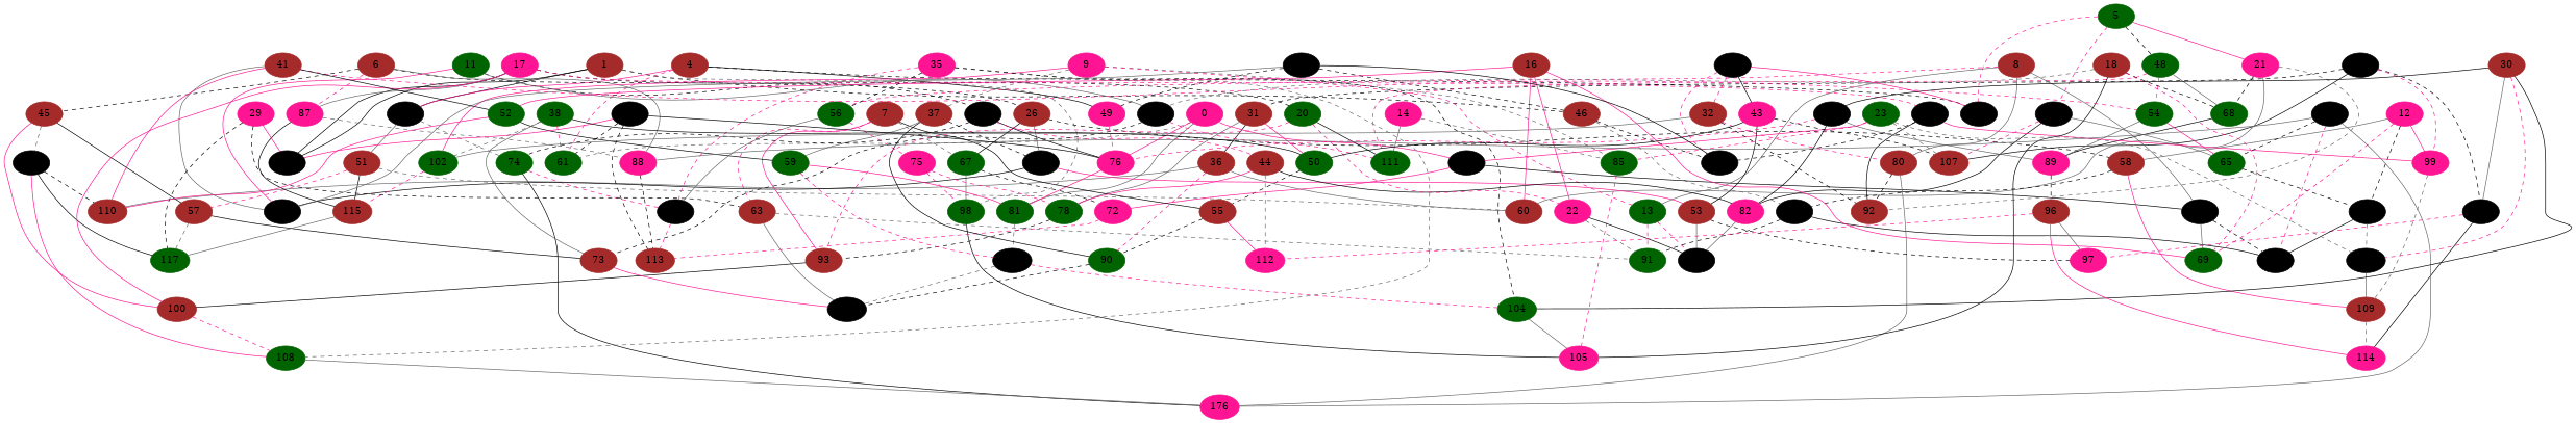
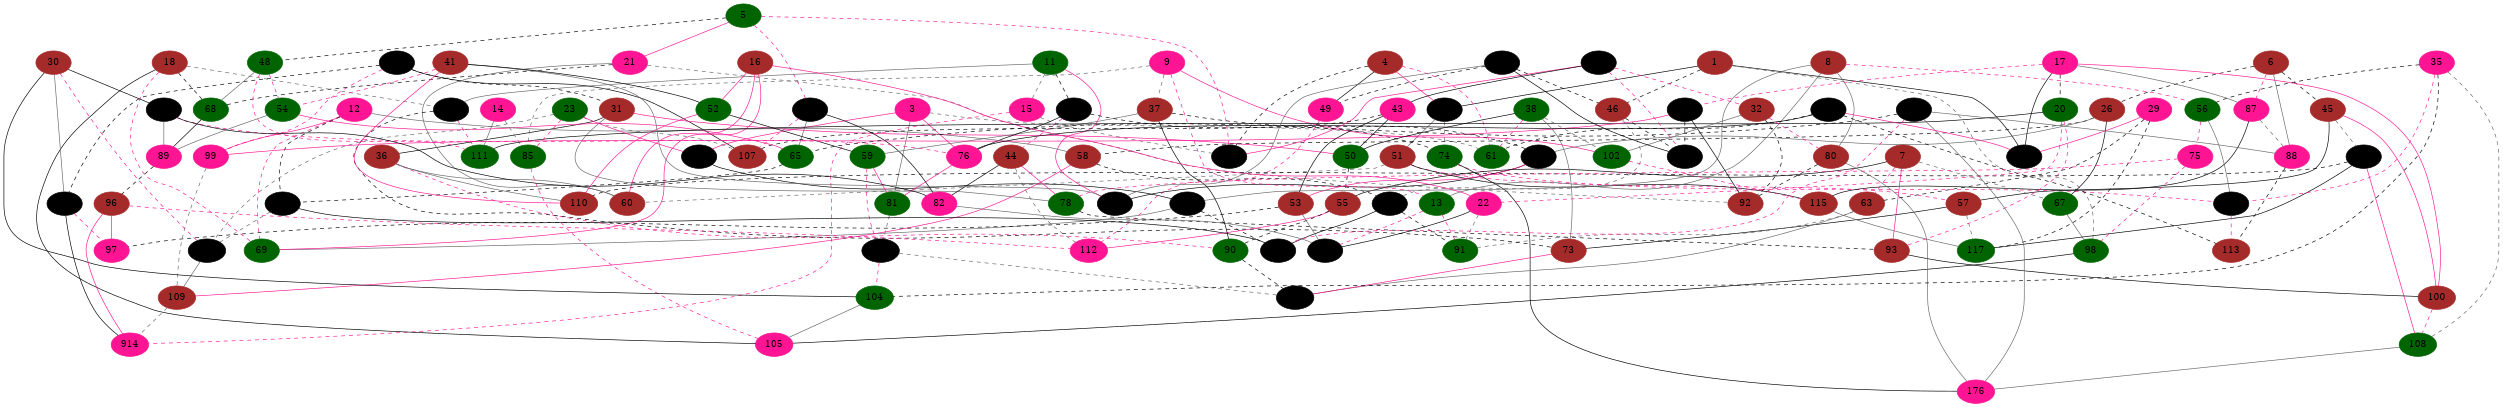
  graph {
    node [color=brown style=filled]
    edge [color=black style=dashed]
    10 [color=black]
    1
    33 [color=black]
    46
    98 [color=darkgreen]
    51
    74 [color=darkgreen]
    77 [color=black]
    84 [color=black]
    105 [color=deeppink]
    2 [color=black]
    31
    83 [color=black]
    99 [color=deeppink]
    107
    36
    50 [color=darkgreen]
    78 [color=darkgreen]
-   114 [color=deeppink]
+   114 [color=deeppink label=914]
    97 [color=deeppink]
    109
-   3 [color=deeppink label=0]
+   3 [color=deeppink]
    39 [color=black]
    61 [color=darkgreen]
    81 [color=darkgreen]
    76 [color=deeppink]
    14 [color=deeppink]
    85 [color=darkgreen]
    111 [color=darkgreen]
    62 [color=black]
-   72 [color=deeppink]
    101 [color=black]
    4
    49 [color=deeppink]
    70 [color=black]
    112 [color=deeppink]
    5 [color=darkgreen]
    21 [color=deeppink]
    34 [color=black]
    48 [color=darkgreen]
    60
    68 [color=darkgreen]
    92
    65 [color=darkgreen]
    82 [color=deeppink]
    54 [color=darkgreen]
    6
    26
    45
    87 [color=deeppink]
    88 [color=deeppink]
    67 [color=darkgreen]
    58
    42 [color=black]
    100
    57
    64 [color=black]
    115
    113
    7
    55
    63
    93
    90 [color=darkgreen]
    91 [color=darkgreen]
    103 [color=black]
    13 [color=darkgreen]
    8
    56 [color=darkgreen]
    80
    86 [color=black]
    95 [color=black]
    75 [color=deeppink]
    69 [color=darkgreen]
    94 [color=black]
    n76 [color=deeppink label=176]
    9 [color=deeppink]
    37
    102 [color=darkgreen]
    59 [color=darkgreen]
    11 [color=darkgreen]
+   15 [color=deeppink]
    19 [color=black]
    25 [color=black]
    79 [color=black]
    44
    73
    12 [color=deeppink]
    66 [color=black]
    106 [color=black]
    29 [color=deeppink]
    117 [color=darkgreen]
    16
    22 [color=deeppink]
    52 [color=darkgreen]
    110
    17 [color=deeppink]
    20 [color=darkgreen]
    47 [color=black]
    108 [color=darkgreen]
    18
    89 [color=deeppink]
    23 [color=darkgreen]
    24 [color=black]
    53
    27 [color=black]
    28 [color=black]
    32
    43 [color=deeppink]
    30
    71 [color=black]
    104 [color=darkgreen]
    35 [color=deeppink]
    38 [color=darkgreen]
    40 [color=black]
    41
    96
    10 -- 51 [color=gray40 style=solid]
    10 -- 74 [color=gray40]
    1 -- 10 [style=solid]
    1 -- 33 [style=solid]
    1 -- 46
    1 -- 98 [color=gray40]
    46 -- 77
    46 -- 84 [color=gray40]
    98 -- 105 [style=solid]
    51 -- 60 [color=gray40]
    51 -- 57 [color=deeppink]
    51 -- 115 [style=solid]
    74 -- 95 [color=deeppink]
    74 -- n76 [style=solid]
    84 -- 91
    84 -- 94 [style=solid]
    2 -- 31
    2 -- 83
    2 -- 99 [color=deeppink]
    2 -- 107 [style=solid]
    31 -- 36 [style=solid]
    31 -- 50 [color=deeppink style=solid]
    31 -- 78 [color=gray40 style=solid]
    83 -- 114 [style=solid]
    83 -- 97 [color=deeppink]
    99 -- 109 [color=gray40]
    36 -- 60 [color=gray40 style=solid]
    36 -- 90 [color=deeppink]
    36 -- 110 [color=gray40 style=solid]
    50 -- 55
    78 -- 93
    109 -- 114 [color=gray40]
    3 -- 39 [color=deeppink style=solid]
    3 -- 61 [color=gray40]
    3 -- 81 [color=gray40 style=solid]
    3 -- 76 [color=deeppink style=solid]
    39 -- 62 [style=solid]
-   39 -- 72 [color=deeppink style=solid]
    81 -- 101 [color=gray40]
    76 -- 81 [color=deeppink style=solid]
    14 -- 85 [color=gray40]
    14 -- 111 [color=gray40 style=solid]
    85 -- 105 [color=deeppink]
    62 -- 69 [color=gray40 style=solid]
    62 -- 94
-   72 -- 113 [color=deeppink]
    101 -- 103 [color=gray40]
    101 -- 104 [color=deeppink]
    4 -- 10 [color=deeppink style=solid]
    4 -- 61 [color=deeppink]
    4 -- 49 [style=solid]
    4 -- 70
-   49 -- 76 [color=deeppink]
+   49 -- 112 [color=deeppink]
    5 -- 70 [color=deeppink]
    5 -- 21 [color=deeppink style=solid]
    5 -- 34 [color=deeppink]
    5 -- 48
    21 -- 60 [color=gray40 style=solid]
    21 -- 68
    21 -- 92 [color=gray40]
    34 -- 107 [color=deeppink]
    34 -- 65 [color=gray40 style=solid]
    34 -- 82 [style=solid]
    48 -- 111 [color=deeppink]
    48 -- 68 [color=gray40 style=solid]
    48 -- 54 [color=deeppink]
    68 -- 89 [style=solid]
    65 -- 66
    82 -- 86 [color=gray40 style=solid]
    54 -- 65 [color=deeppink style=solid]
    54 -- 89 [color=gray40 style=solid]
    6 -- 26
    6 -- 45
    6 -- 87 [color=deeppink]
    6 -- 88 [color=gray40 style=solid]
    26 -- 67 [style=solid]
    26 -- 58
    26 -- 42 [color=gray40 style=solid]
    45 -- 100 [color=deeppink style=solid]
    45 -- 57 [style=solid]
    45 -- 64 [color=gray40]
    87 -- 88 [color=gray40]
    87 -- 115 [style=solid]
    88 -- 113
    67 -- 98 [color=gray40 style=solid]
-   67 -- 72
    58 -- 84
    58 -- 109 [color=deeppink style=solid]
    42 -- 79 [style=solid]
    42 -- 53 [color=deeppink style=solid]
    100 -- 108 [color=deeppink]
    57 -- 73 [style=solid]
    57 -- 117 [color=gray40]
    64 -- 117 [style=solid]
    64 -- 110
    64 -- 108 [color=deeppink style=solid]
    115 -- 117 [color=gray40 style=solid]
    7 -- 67 [color=gray40]
    7 -- 55 [style=solid]
    7 -- 63 [color=deeppink]
    7 -- 93 [color=deeppink style=solid]
    55 -- 112 [color=deeppink style=solid]
    55 -- 90
    63 -- 91 [color=gray40]
    63 -- 103 [color=gray40 style=solid]
    93 -- 100 [style=solid]
    90 -- 103
    13 -- 91 [color=deeppink]
    13 -- 86 [color=deeppink]
    8 -- 62 [color=gray40 style=solid]
    8 -- 13 [color=gray40 style=solid]
    8 -- 56 [color=deeppink]
    8 -- 80 [color=gray40 style=solid]
    56 -- 95 [color=gray40 style=solid]
    56 -- 75 [color=deeppink]
    80 -- 92
    80 -- n76 [color=gray40 style=solid]
    95 -- 113 [color=deeppink]
    75 -- 98 [color=deeppink]
    75 -- 78 [color=deeppink]
    9 -- 85 [color=gray40]
    9 -- 13 [color=deeppink]
    9 -- 37 [color=gray40]
    9 -- 102 [color=deeppink style=solid]
    37 -- 42
    37 -- 90 [style=solid]
    37 -- 59 [color=gray40 style=solid]
    102 -- 115 [color=deeppink]
    59 -- 81 [color=deeppink style=solid]
    59 -- 101 [color=deeppink]
+   11 -- 15 [color=gray40]
    11 -- 19
    11 -- 25 [color=gray40 style=solid]
    11 -- 79 [color=deeppink style=solid]
+   15 -- 114 [color=deeppink]
+   15 -- 70 [color=gray40]
    19 -- 74
    19 -- 76 [style=solid]
    19 -- 44 [color=deeppink]
    25 -- 111 [color=deeppink]
    25 -- 73
    44 -- 78 [color=deeppink style=solid]
    44 -- 112 [color=gray40]
    44 -- 82 [style=solid]
    73 -- 103 [color=deeppink style=solid]
    12 -- 99 [color=deeppink style=solid]
    12 -- 58 [color=gray40 style=solid]
    12 -- 69 [color=deeppink]
    12 -- 66
    66 -- 94 [style=solid]
    66 -- 106 [color=gray40]
    106 -- 109 [color=gray40 style=solid]
    29 -- 33 [color=deeppink style=solid]
    29 -- 63
    29 -- 117
    16 -- 60 [color=deeppink style=solid]
    16 -- 69 [color=deeppink style=solid]
    16 -- 22 [color=deeppink style=solid]
    16 -- 52 [color=deeppink style=solid]
    22 -- 91 [color=gray40]
    22 -- 86 [style=solid]
    52 -- 59 [style=solid]
    52 -- 110 [color=deeppink style=solid]
    17 -- 33 [style=solid]
    17 -- 87 [color=gray40 style=solid]
    17 -- 100 [color=deeppink style=solid]
    17 -- 20
    17 -- 47 [color=deeppink]
    20 -- 111 [style=solid]
    20 -- 93 [color=deeppink]
    20 -- 22 [color=deeppink]
    47 -- 77
    47 -- 99 [color=deeppink style=solid]
    47 -- 92 [style=solid]
    108 -- n76 [color=gray40 style=solid]
    18 -- 105 [style=solid]
    18 -- 68
    18 -- 69 [color=deeppink]
    18 -- 25 [color=gray40]
    89 -- 96
    23 -- 107 [color=gray40]
    23 -- 39 [color=deeppink style=solid]
    23 -- 85 [color=deeppink]
    23 -- 106 [color=gray40]
    24 -- 65
    24 -- 88 [color=gray40 style=solid]
    24 -- 94 [color=deeppink]
    24 -- n76 [color=gray40 style=solid]
    53 -- 97
    53 -- 86 [color=gray40 style=solid]
    27 -- 33 [color=deeppink style=solid]
    27 -- 61
    27 -- 76 [style=solid]
    27 -- 113
    28 -- 77 [color=deeppink]
    28 -- 70 [color=deeppink style=solid]
    28 -- 32 [color=deeppink]
    28 -- 43 [style=solid]
    32 -- 92
    32 -- 80 [color=deeppink]
    32 -- 102 [color=gray40 style=solid]
    43 -- 107
    43 -- 50 [style=solid]
    43 -- 53 [style=solid]
    30 -- 83 [color=gray40 style=solid]
    30 -- 106 [color=deeppink]
    30 -- 71 [style=solid]
    30 -- 104 [style=solid]
    71 -- 76 [color=deeppink]
    71 -- 82 [style=solid]
    71 -- 89 [color=gray40 style=solid]
    104 -- 105 [color=gray40 style=solid]
    35 -- 56
    35 -- 95 [color=deeppink]
    35 -- 108 [color=gray40]
    35 -- 104
    38 -- 50 [style=solid]
    38 -- 61 [color=deeppink]
    38 -- 102 [color=gray40]
    38 -- 73 [color=gray40 style=solid]
    40 -- 46
    40 -- 77 [style=solid]
    40 -- 49
    40 -- 79 [color=gray40 style=solid]
    41 -- 54 [color=deeppink]
    41 -- 79 [color=gray40 style=solid]
    41 -- 52 [style=solid]
    41 -- 110 [color=deeppink style=solid]
    96 -- 114 [color=deeppink style=solid]
    96 -- 97 [color=gray40 style=solid]
    96 -- 112 [color=deeppink]
  }
